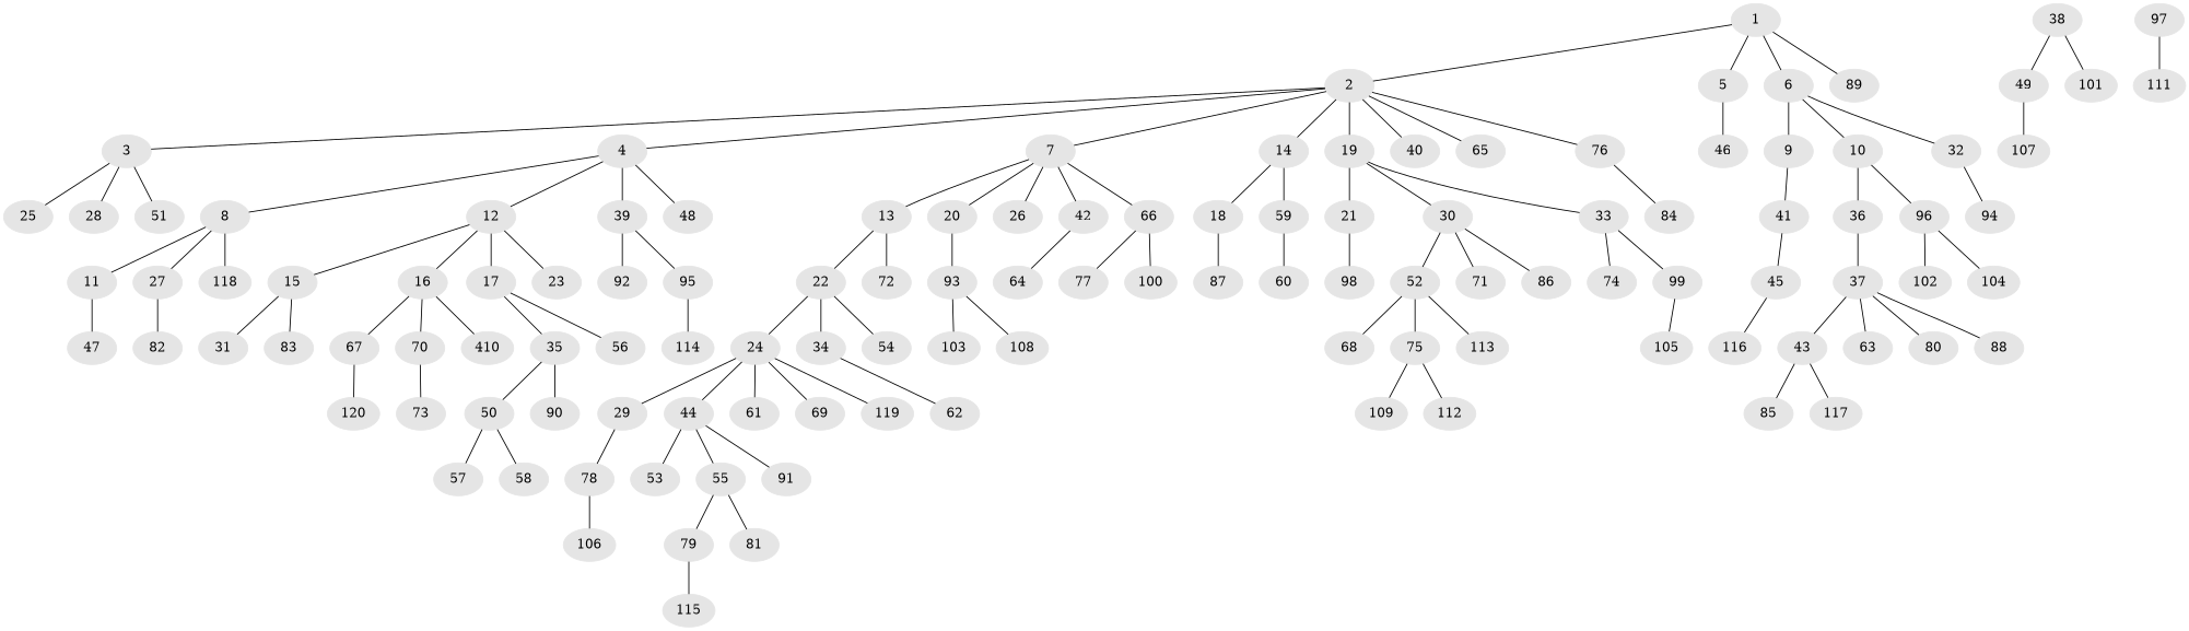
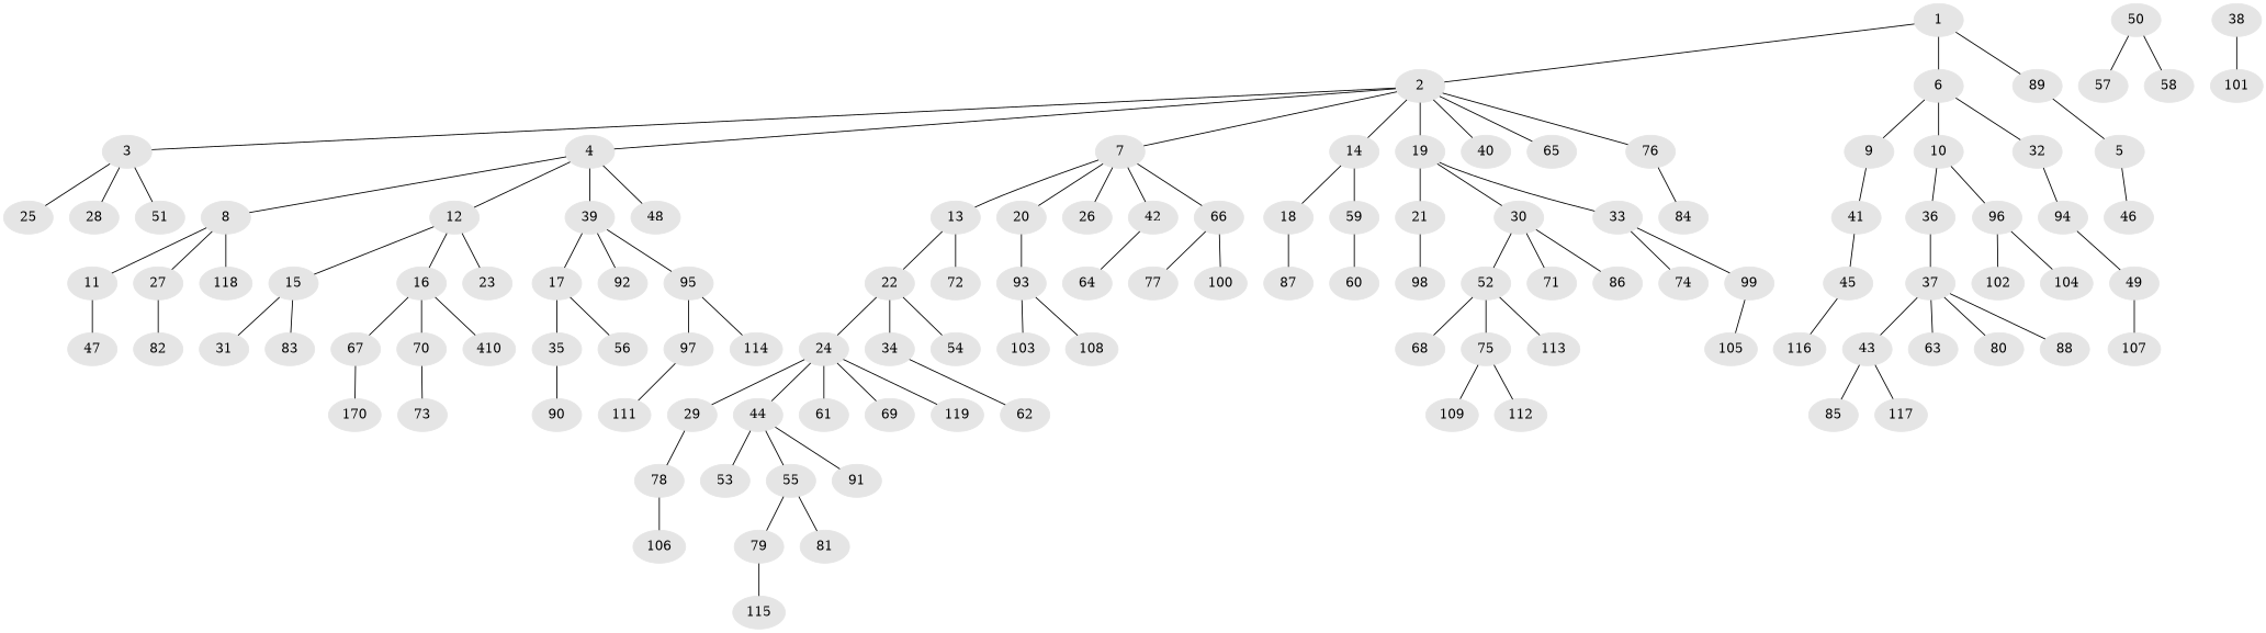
  graph {
    node [color=gray90 style=filled]
    1
    2
    5
    6
    89
    3
    4
    7
    14
    19
    40
    65
    76
    46
    9
    10
    32
    25
    28
    51
    8
    12
    39
    48
    13
    20
    26
    42
    66
    18
    59
    21
    30
    33
    84
    11
    27
    118
    15
    16
    17
    23
    92
    95
    41
    36
    96
    94
    22
    72
    93
    64
    77
    100
    47
    82
    45
    37
    102
    104
    31
    83
    67
    70
    n65 [label=410]
    35
    56
    24
    34
    54
    87
    60
-   120
+   120 [label=170]
    73
    50
    90
    98
    52
    71
    86
    74
    99
    103
    108
    29
    44
    61
    69
    119
    62
    78
    53
    55
    91
    106
    68
    75
    113
    38
    49
    101
    105
    57
    58
    43
    63
    80
    88
    85
    117
    107
    97
    114
    116
    79
    81
    109
    112
    115
    111
    1 -- 2
-   1 -- 5
+   89 -- 5
    1 -- 6
    1 -- 89
    2 -- 3
    2 -- 4
    2 -- 7
    2 -- 14
    2 -- 19
    2 -- 40
    2 -- 65
    2 -- 76
    5 -- 46
    6 -- 9
    6 -- 10
    6 -- 32
    3 -- 25
    3 -- 28
    3 -- 51
    4 -- 8
    4 -- 12
    4 -- 39
    4 -- 48
    7 -- 13
    7 -- 20
    7 -- 26
    7 -- 42
    7 -- 66
    14 -- 18
    14 -- 59
    19 -- 21
    19 -- 30
    19 -- 33
    76 -- 84
    9 -- 41
    10 -- 36
    10 -- 96
    32 -- 94
    8 -- 11
    8 -- 27
    8 -- 118
    12 -- 15
    12 -- 16
-   12 -- 17
+   39 -- 17
    12 -- 23
    39 -- 92
    39 -- 95
    13 -- 22
    13 -- 72
    20 -- 93
    42 -- 64
    66 -- 77
    66 -- 100
    18 -- 87
    59 -- 60
    21 -- 98
    30 -- 52
    30 -- 71
    30 -- 86
    33 -- 74
    33 -- 99
    11 -- 47
    27 -- 82
    15 -- 31
    15 -- 83
    16 -- 67
    16 -- 70
    16 -- n65
    17 -- 35
    17 -- 56
+   95 -- 97
    95 -- 114
    41 -- 45
    36 -- 37
    96 -- 102
    96 -- 104
    22 -- 24
    22 -- 34
    22 -- 54
    93 -- 103
    93 -- 108
    45 -- 116
    37 -- 43
    37 -- 63
    37 -- 80
    37 -- 88
    67 -- 120
    70 -- 73
-   35 -- 50
    35 -- 90
    24 -- 29
    24 -- 44
    24 -- 61
    24 -- 69
    24 -- 119
    34 -- 62
    50 -- 57
    50 -- 58
    52 -- 68
    52 -- 75
    52 -- 113
    99 -- 105
    29 -- 78
    44 -- 53
    44 -- 55
    44 -- 91
    78 -- 106
    55 -- 79
    55 -- 81
    75 -- 109
    75 -- 112
-   38 -- 49
+   94 -- 49
    38 -- 101
    49 -- 107
    43 -- 85
    43 -- 117
    97 -- 111
    79 -- 115
  }
